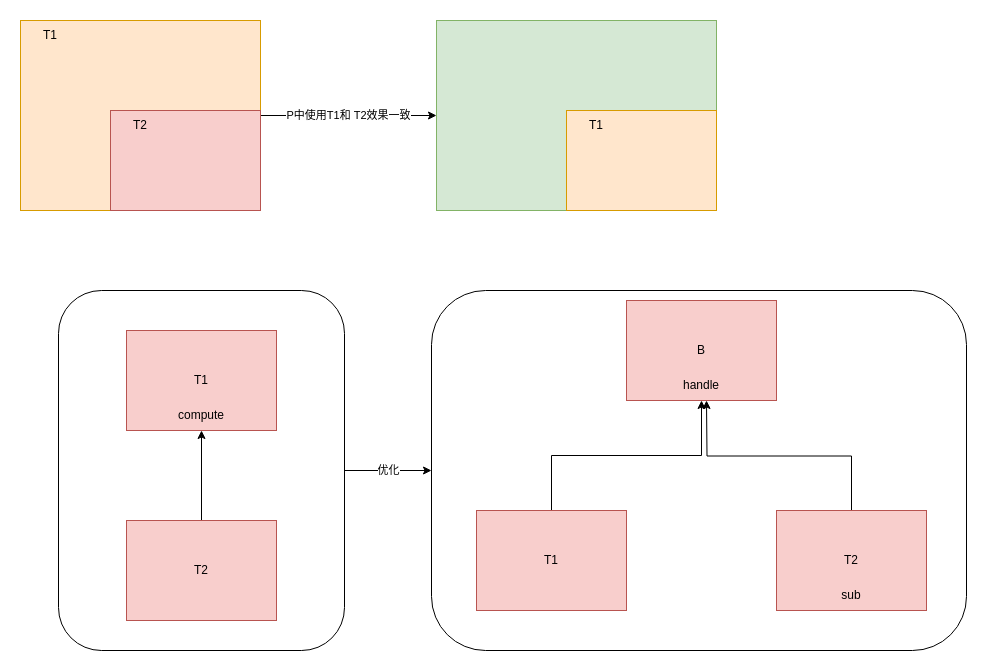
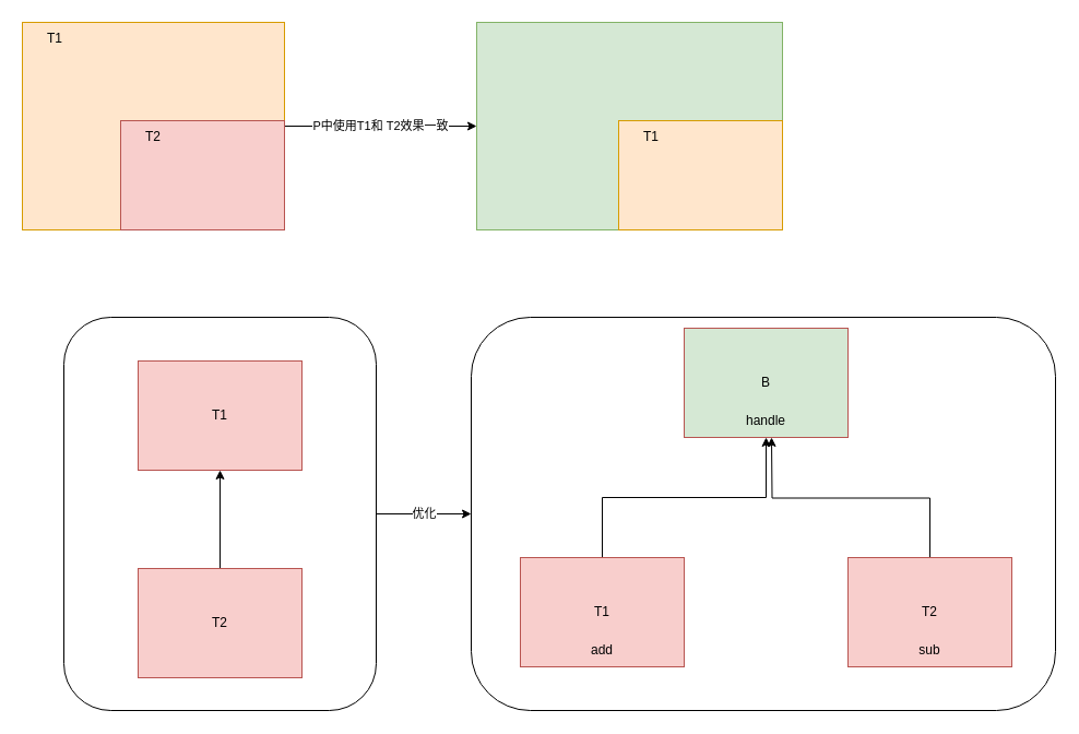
  <mxCell id="0" />
  <mxCell id="1" parent="0" />
  <mxCell id="2" value="" style="rounded=1;whiteSpace=wrap;html=1;" vertex="1" parent="1"><mxGeometry x="431" y="290" width="535" height="360" as="geometry" /></mxCell>
  <mxCell id="3" value="优化" style="edgeStyle=orthogonalEdgeStyle;rounded=0;orthogonalLoop=1;jettySize=auto;html=1;entryX=0;entryY=0.5;entryDx=0;entryDy=0;" edge="1" parent="1" source="4" target="2"><mxGeometry relative="1" as="geometry" /></mxCell>
  <mxCell id="4" value="" style="rounded=1;whiteSpace=wrap;html=1;" vertex="1" parent="1"><mxGeometry x="58" y="290" width="286" height="360" as="geometry" /></mxCell>
  <mxCell id="5" value="P中使用T1和 T2效果一致" style="edgeStyle=orthogonalEdgeStyle;rounded=0;orthogonalLoop=1;jettySize=auto;html=1;" edge="1" parent="1" source="6" target="10"><mxGeometry relative="1" as="geometry" /></mxCell>
  <mxCell id="6" value="" style="rounded=0;whiteSpace=wrap;html=1;fillColor=#ffe6cc;strokeColor=#d79b00;" vertex="1" parent="1"><mxGeometry x="20" y="20" width="240" height="190" as="geometry" /></mxCell>
  <mxCell id="7" value="T1" style="text;html=1;strokeColor=none;fillColor=none;align=center;verticalAlign=middle;whiteSpace=wrap;rounded=0;" vertex="1" parent="1"><mxGeometry x="20" y="20" width="60" height="30" as="geometry" /></mxCell>
  <mxCell id="8" value="" style="rounded=0;whiteSpace=wrap;html=1;fillColor=#f8cecc;strokeColor=#b85450;" vertex="1" parent="1"><mxGeometry x="110" y="110" width="150" height="100" as="geometry" /></mxCell>
  <mxCell id="9" value="T2" style="text;html=1;strokeColor=none;fillColor=none;align=center;verticalAlign=middle;whiteSpace=wrap;rounded=0;" vertex="1" parent="1"><mxGeometry x="110" y="110" width="60" height="30" as="geometry" /></mxCell>
  <mxCell id="10" value="" style="rounded=0;whiteSpace=wrap;html=1;fillColor=#d5e8d4;strokeColor=#82b366;" vertex="1" parent="1"><mxGeometry x="436" y="20" width="280" height="190" as="geometry" /></mxCell>
  <mxCell id="11" value="" style="rounded=0;whiteSpace=wrap;html=1;fillColor=#ffe6cc;strokeColor=#d79b00;" vertex="1" parent="1"><mxGeometry x="566" y="110" width="150" height="100" as="geometry" /></mxCell>
  <mxCell id="12" value="T1" style="text;html=1;strokeColor=none;fillColor=none;align=center;verticalAlign=middle;whiteSpace=wrap;rounded=0;" vertex="1" parent="1"><mxGeometry x="566" y="110" width="60" height="30" as="geometry" /></mxCell>
  <mxCell id="13" value="T1" style="rounded=0;whiteSpace=wrap;html=1;fillColor=#f8cecc;strokeColor=#b85450;" vertex="1" parent="1"><mxGeometry x="126" y="330" width="150" height="100" as="geometry" /></mxCell>
  <mxCell id="14" style="edgeStyle=orthogonalEdgeStyle;rounded=0;orthogonalLoop=1;jettySize=auto;html=1;entryX=0.5;entryY=1;entryDx=0;entryDy=0;" edge="1" parent="1" source="15" target="13"><mxGeometry relative="1" as="geometry" /></mxCell>
  <mxCell id="15" value="T2" style="rounded=0;whiteSpace=wrap;html=1;fillColor=#f8cecc;strokeColor=#b85450;" vertex="1" parent="1"><mxGeometry x="126" y="520" width="150" height="100" as="geometry" /></mxCell>
- <mxCell id="16" value="compute" style="text;html=1;strokeColor=none;fillColor=none;align=center;verticalAlign=middle;whiteSpace=wrap;rounded=0;" vertex="1" parent="1"><mxGeometry x="171" y="400" width="60" height="30" as="geometry" /></mxCell>
  <mxCell id="17" style="edgeStyle=orthogonalEdgeStyle;rounded=0;orthogonalLoop=1;jettySize=auto;html=1;" edge="1" parent="1" source="18" target="21"><mxGeometry relative="1" as="geometry" /></mxCell>
  <mxCell id="18" value="T1" style="rounded=0;whiteSpace=wrap;html=1;fillColor=#f8cecc;strokeColor=#b85450;" vertex="1" parent="1"><mxGeometry x="476" y="510" width="150" height="100" as="geometry" /></mxCell>
  <mxCell id="19" style="edgeStyle=orthogonalEdgeStyle;rounded=0;orthogonalLoop=1;jettySize=auto;html=1;exitX=0.5;exitY=0;exitDx=0;exitDy=0;" edge="1" parent="1" source="20"><mxGeometry relative="1" as="geometry"><mxPoint x="706" y="400" as="targetPoint" /></mxGeometry></mxCell>
  <mxCell id="20" value="T2" style="rounded=0;whiteSpace=wrap;html=1;fillColor=#f8cecc;strokeColor=#b85450;" vertex="1" parent="1"><mxGeometry x="776" y="510" width="150" height="100" as="geometry" /></mxCell>
- <mxCell id="21" value="B" style="rounded=0;whiteSpace=wrap;html=1;fillColor=#f8cecc;strokeColor=#b85450;" vertex="1" parent="1"><mxGeometry x="626" y="300" width="150" height="100" as="geometry" /></mxCell>
+ <mxCell id="21" value="B" style="rounded=0;whiteSpace=wrap;html=1;fillColor=#d5e8d4;strokeColor=#b85450;" vertex="1" parent="1"><mxGeometry x="626" y="300" width="150" height="100" as="geometry" /></mxCell>
  <mxCell id="22" value="handle" style="text;html=1;strokeColor=none;fillColor=none;align=center;verticalAlign=middle;whiteSpace=wrap;rounded=0;" vertex="1" parent="1"><mxGeometry x="671" y="370" width="60" height="30" as="geometry" /></mxCell>
+ <mxCell id="23" value="add" style="text;html=1;strokeColor=none;fillColor=none;align=center;verticalAlign=middle;whiteSpace=wrap;rounded=0;" vertex="1" parent="1"><mxGeometry x="521" y="580" width="60" height="30" as="geometry" /></mxCell>
  <mxCell id="24" value="sub" style="text;html=1;strokeColor=none;fillColor=none;align=center;verticalAlign=middle;whiteSpace=wrap;rounded=0;" vertex="1" parent="1"><mxGeometry x="821" y="580" width="60" height="30" as="geometry" /></mxCell>
